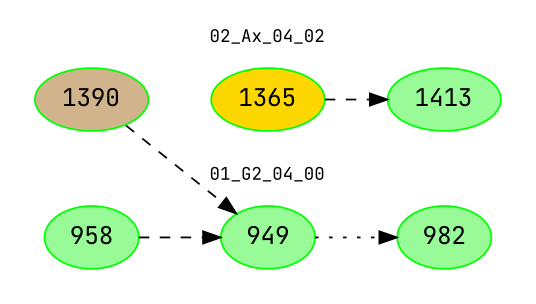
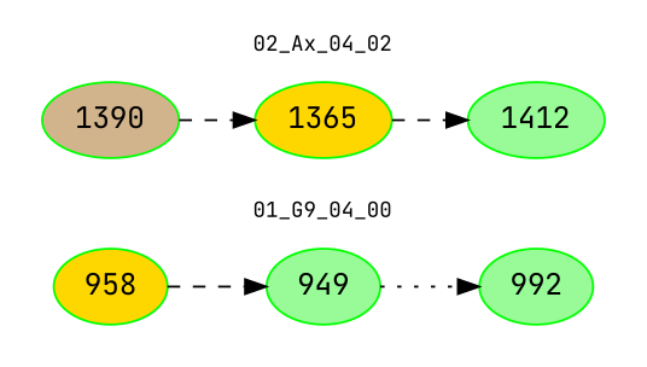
  digraph {
    fontname="JetBrains Mono"
    rankdir=LR
    node [color=green fillcolor=palegreen fontname="JetBrains Mono" style=filled]
    edge [color=black fontname="JetBrains Mono" style=dashed]
    n1 [fillcolor=tan label=1390]
    n2 [fillcolor=gold label=1365]
-   n3 [label=1413]
-   n4 [label=958]
+   n3 [label=1412]
+   n4 [fillcolor=gold label=958]
    n5 [label=949]
-   n6 [label=982]
+   n6 [label=992]
    subgraph cluster_1 {
      color=white
      fontsize=10
      label="02_Ax_04_02"
      n1
      n2
      n3
    }
    subgraph cluster_2 {
      color=white
      fontsize=10
-     label="01_G2_04_00"
+     label="01_G9_04_00"
      n4
      n5
      n6
    }
-   n1 -> n5
+   n1 -> n2
    n2 -> n3
    n4 -> n5
    n5 -> n6 [style=dotted]
  }
